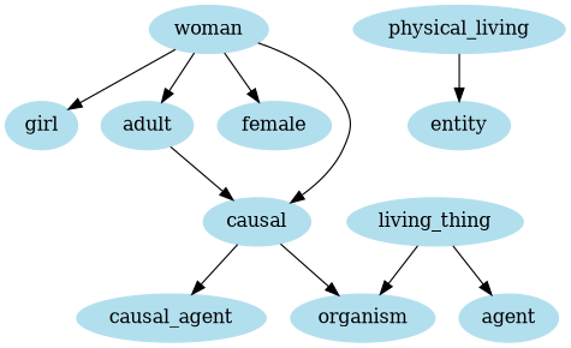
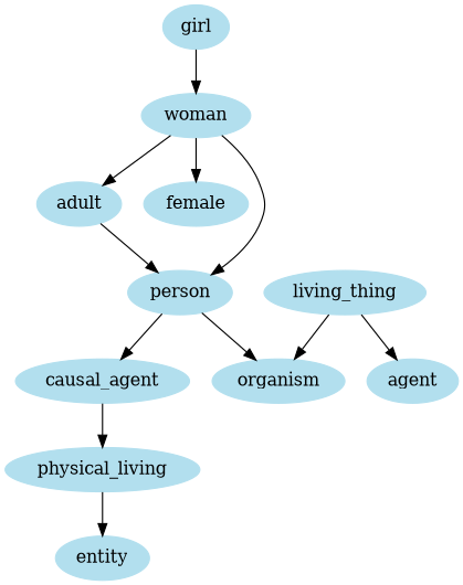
  digraph {
    node [color=lightblue2 style=filled]
    girl
    woman
    adult
    female
-   person [label=causal]
+   person
    causal_agent
    organism
    n8 [label=physical_living]
    entity
    living_thing
    n11 [label=agent]
-   woman -> girl
+   girl -> woman
    woman -> adult
    woman -> female
    woman -> person
    adult -> person
    person -> causal_agent
    person -> organism
+   causal_agent -> n8
    n8 -> entity
    living_thing -> organism
    living_thing -> n11
  }
